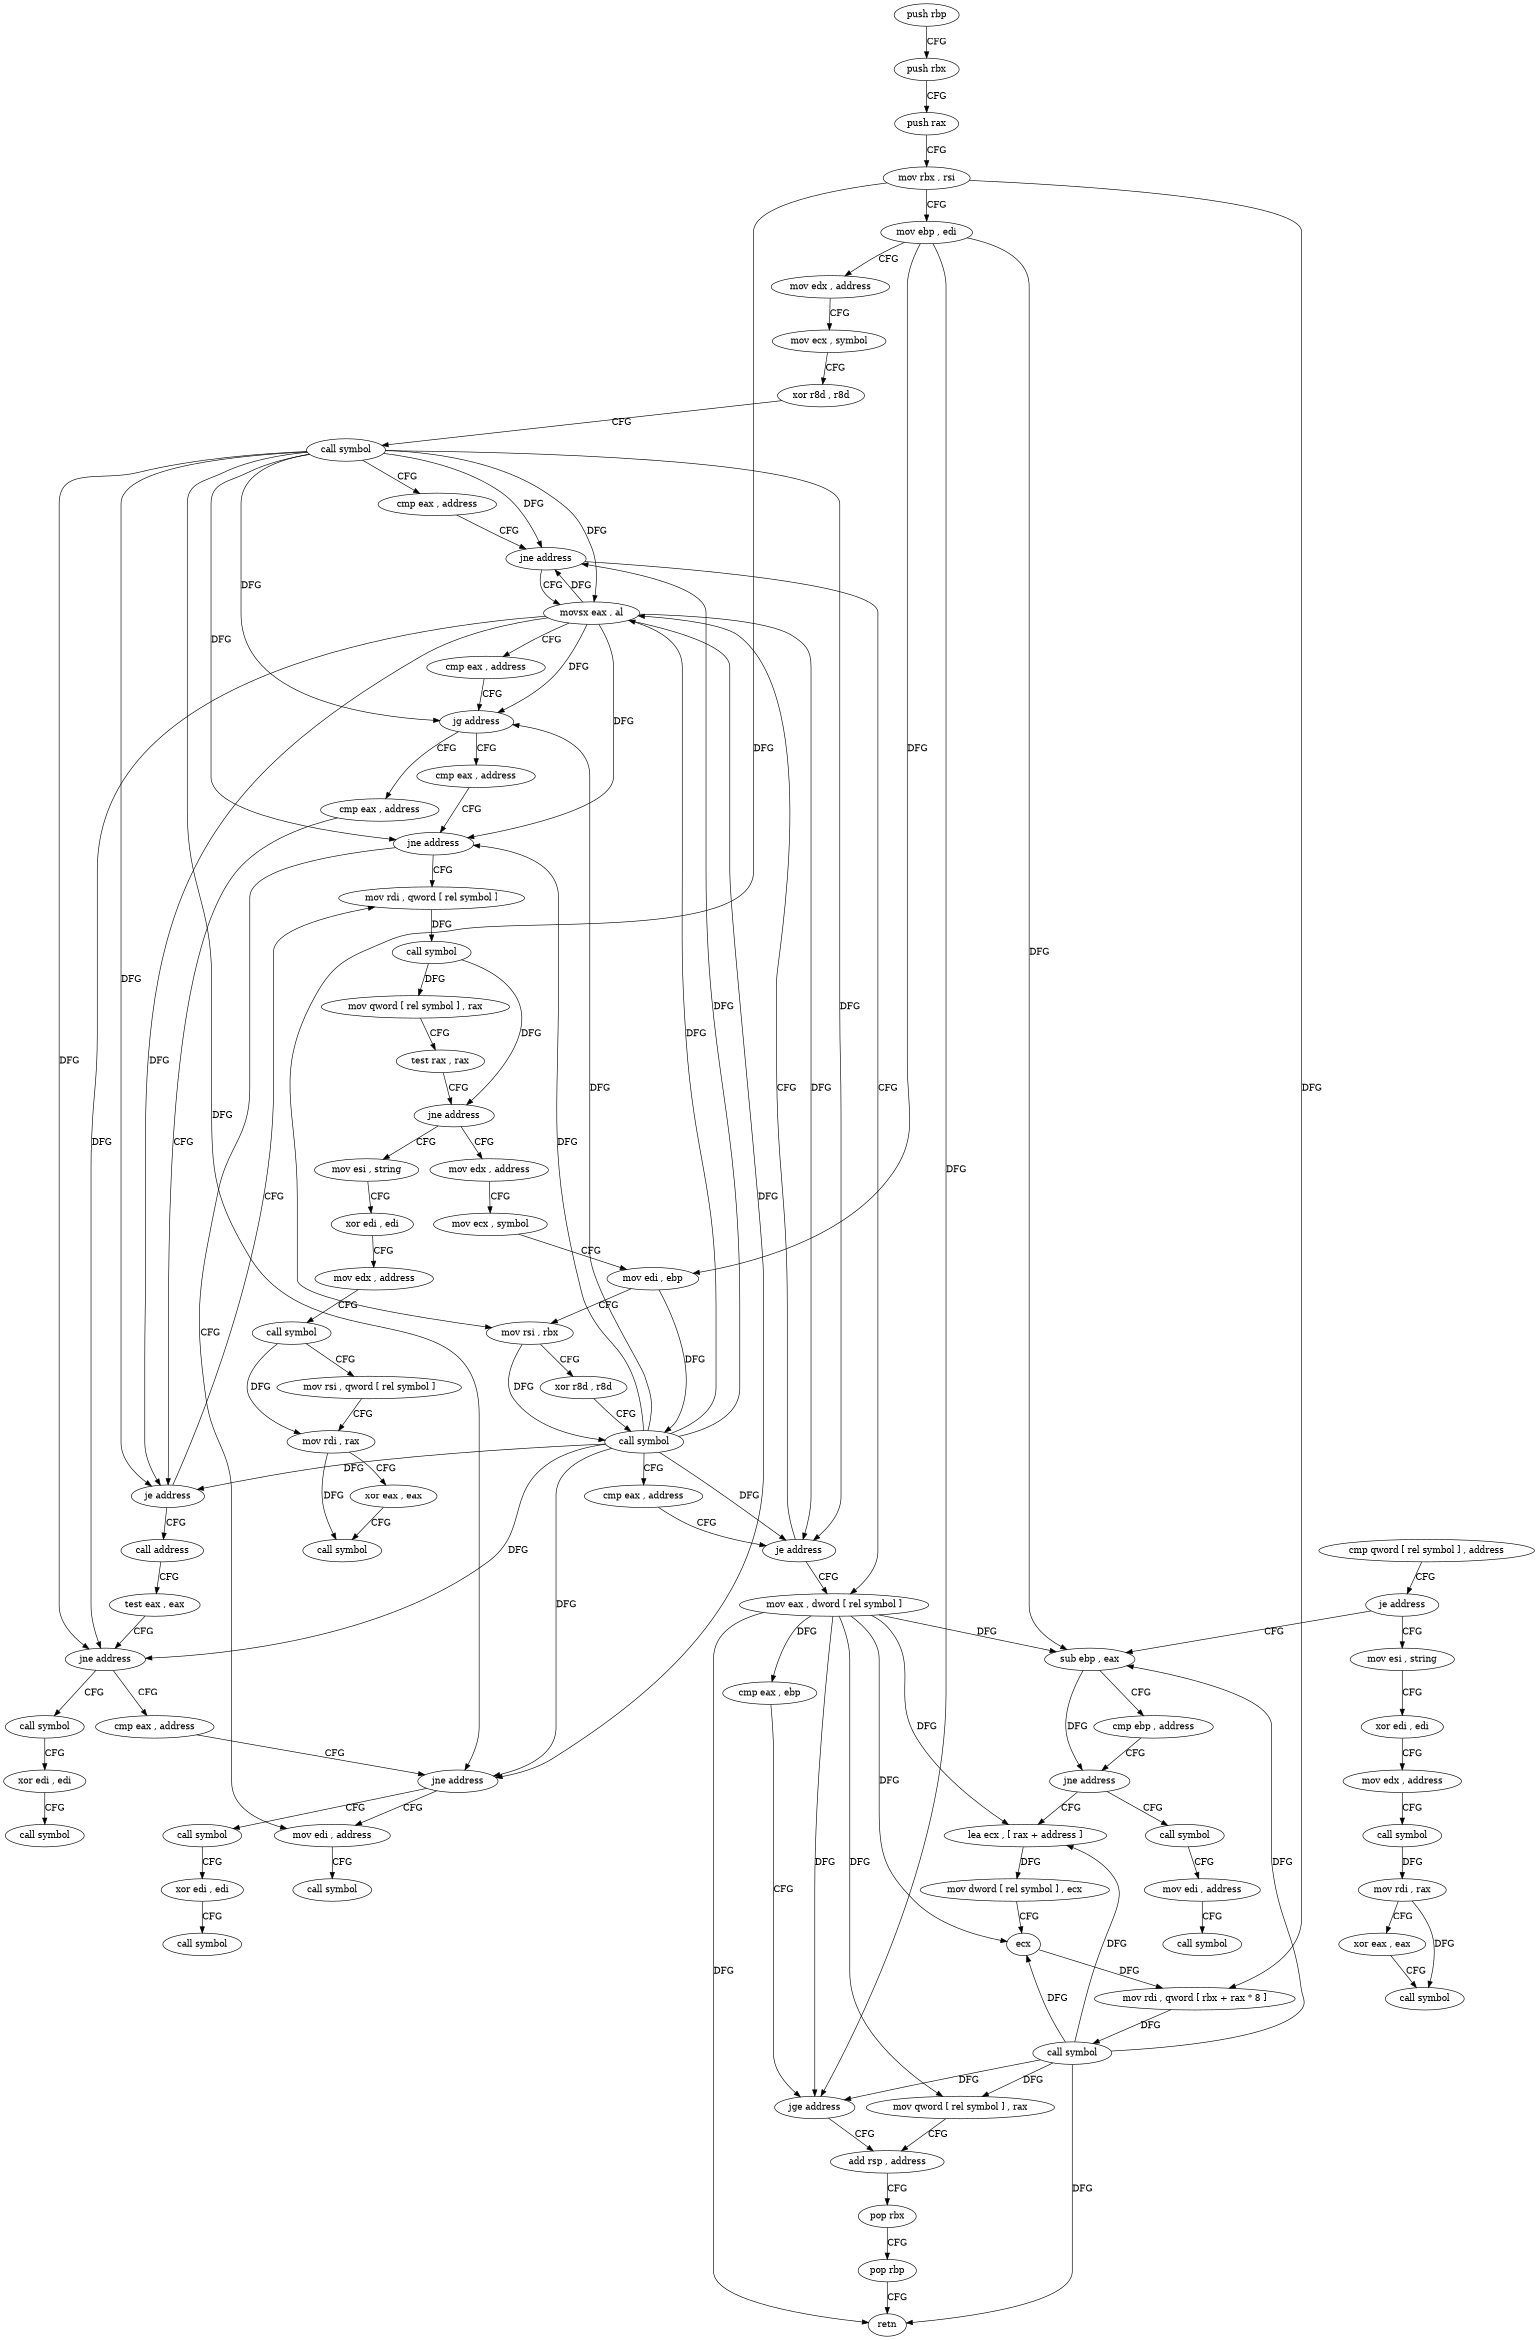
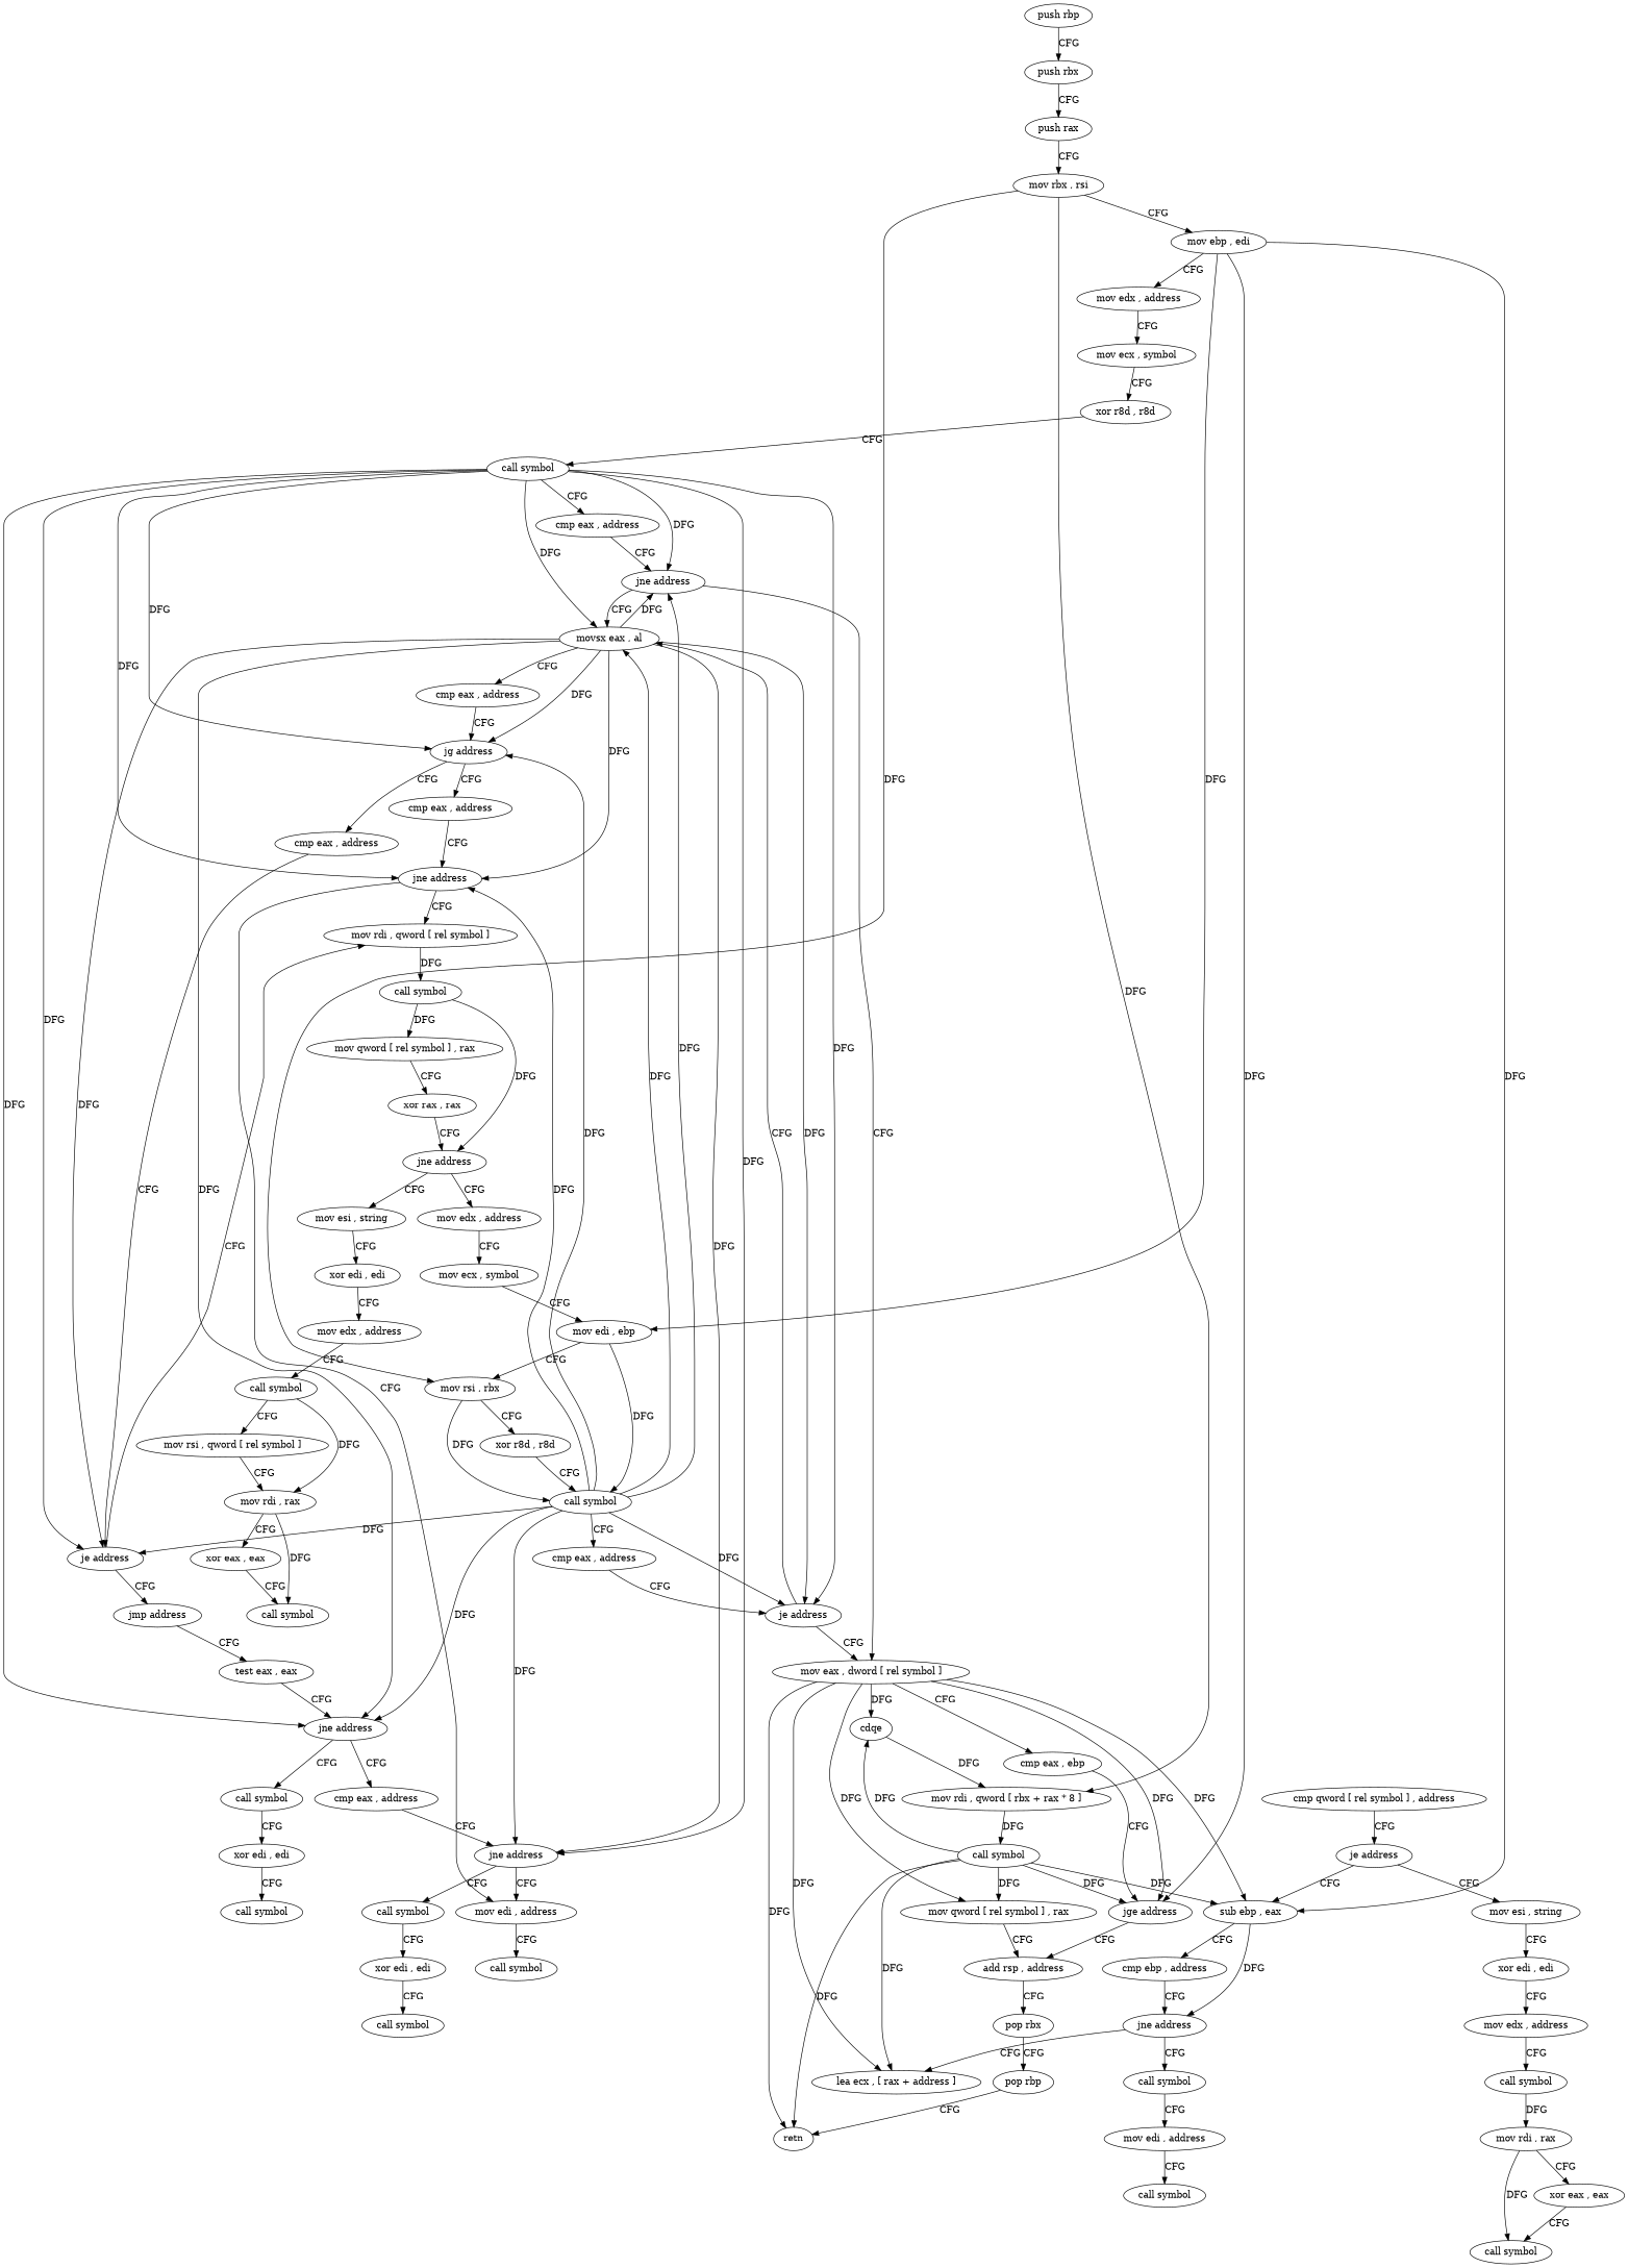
  digraph {
    n1 [label="push rbp"]
    n2 [label="push rbx"]
    n3 [label="push rax"]
    n4 [label="mov rbx , rsi"]
    n5 [label="mov ebp , edi"]
    n6 [label="mov rsi , rbx"]
    n7 [label="mov rdi , qword [ rbx + rax * 8 ]"]
    n8 [label="mov edx , address"]
    n9 [label="jge address"]
    n10 [label="sub ebp , eax"]
    n11 [label="mov edi , ebp"]
    n12 [label="call symbol"]
    n13 [label="xor r8d , r8d"]
    n14 [label="call symbol"]
    n15 [label="mov ecx , symbol"]
    n16 [label="add rsp , address"]
    n17 [label="cmp ebp , address"]
    n18 [label="jne address"]
    n19 [label="xor r8d , r8d"]
    n20 [label="call symbol"]
    n21 [label="cmp eax , address"]
    n22 [label="jne address"]
    n23 [label="movsx eax , al"]
    n24 [label="jg address"]
    n25 [label="jne address"]
    n26 [label="je address"]
    n27 [label="je address"]
    n28 [label="jne address"]
    n29 [label="jne address"]
    n30 [label="mov eax , dword [ rel symbol ]"]
    n31 [label="cmp eax , address"]
    n32 [label="cmp eax , address"]
    n33 [label="cmp eax , address"]
    n34 [label="mov edi , address"]
    n35 [label="mov rdi , qword [ rel symbol ]"]
-   n36 [label="call address"]
+   n36 [label="jmp address"]
    n37 [label="cmp eax , address"]
    n38 [label="call symbol"]
    n39 [label="call symbol"]
    n40 [label="cmp eax , ebp"]
    n41 [label=retn]
    n42 [label="lea ecx , [ rax + address ]"]
-   n43 [label=ecx]
+   n43 [label=cdqe]
    n44 [label="mov qword [ rel symbol ] , rax"]
-   n45 [label="mov dword [ rel symbol ] , ecx"]
    n46 [label="pop rbx"]
    n47 [label="cmp qword [ rel symbol ] , address"]
    n48 [label="je address"]
    n49 [label="pop rbp"]
    n50 [label="mov esi , string"]
    n51 [label="call symbol"]
    n52 [label="call symbol"]
    n53 [label="mov qword [ rel symbol ] , rax"]
    n54 [label="jne address"]
    n55 [label="test eax , eax"]
    n56 [label="xor edi , edi"]
    n57 [label="call symbol"]
    n58 [label="mov edx , address"]
-   n59 [label="test rax , rax"]
+   n59 [label="xor rax , rax"]
    n60 [label="mov edx , address"]
    n61 [label="mov esi , string"]
    n62 [label="mov ecx , symbol"]
    n63 [label="xor edi , edi"]
    n64 [label="mov edx , address"]
    n65 [label="mov edi , address"]
    n66 [label="call symbol"]
    n67 [label="call symbol"]
    n68 [label="mov rdi , rax"]
    n69 [label="xor eax , eax"]
    n70 [label="call symbol"]
    n71 [label="cmp eax , address"]
    n72 [label="call symbol"]
    n73 [label="mov rsi , qword [ rel symbol ]"]
    n74 [label="mov rdi , rax"]
    n75 [label="xor eax , eax"]
    n76 [label="call symbol"]
    n77 [label="xor edi , edi"]
    n78 [label="call symbol"]
    n79 [label="xor edi , edi"]
    n80 [label="call symbol"]
    n1 -> n2 [label=CFG]
    n2 -> n3 [label=CFG]
    n3 -> n4 [label=CFG]
    n4 -> n5 [label=CFG]
    n4 -> n6 [label=DFG]
    n4 -> n7 [label=DFG]
    n5 -> n8 [label=CFG]
    n5 -> n9 [label=DFG]
    n5 -> n10 [label=DFG]
    n5 -> n11 [label=DFG]
    n6 -> n12 [label=DFG]
    n6 -> n13 [label=CFG]
    n7 -> n14 [label=DFG]
    n8 -> n15 [label=CFG]
    n9 -> n16 [label=CFG]
    n10 -> n17 [label=CFG]
    n10 -> n18 [label=DFG]
    n11 -> n6 [label=CFG]
    n11 -> n12 [label=DFG]
    n12 -> n22 [label=DFG]
    n12 -> n23 [label=DFG]
    n12 -> n24 [label=DFG]
    n12 -> n25 [label=DFG]
    n12 -> n26 [label=DFG]
    n12 -> n27 [label=DFG]
    n12 -> n28 [label=DFG]
    n12 -> n29 [label=DFG]
    n12 -> n71 [label=CFG]
    n13 -> n12 [label=CFG]
    n14 -> n9 [label=DFG]
    n14 -> n10 [label=DFG]
    n14 -> n41 [label=DFG]
    n14 -> n42 [label=DFG]
    n14 -> n43 [label=DFG]
    n14 -> n44 [label=DFG]
    n15 -> n19 [label=CFG]
    n16 -> n46 [label=CFG]
    n17 -> n18 [label=CFG]
    n18 -> n42 [label=CFG]
    n18 -> n57 [label=CFG]
    n19 -> n20 [label=CFG]
    n20 -> n21 [label=CFG]
    n20 -> n22 [label=DFG]
    n20 -> n23 [label=DFG]
    n20 -> n24 [label=DFG]
    n20 -> n25 [label=DFG]
    n20 -> n26 [label=DFG]
    n20 -> n27 [label=DFG]
    n20 -> n28 [label=DFG]
    n20 -> n29 [label=DFG]
    n21 -> n22 [label=CFG]
    n22 -> n23 [label=CFG]
    n22 -> n30 [label=CFG]
    n23 -> n22 [label=DFG]
    n23 -> n24 [label=DFG]
    n23 -> n25 [label=DFG]
    n23 -> n26 [label=DFG]
    n23 -> n27 [label=DFG]
    n23 -> n28 [label=DFG]
    n23 -> n29 [label=DFG]
    n23 -> n31 [label=CFG]
    n24 -> n32 [label=CFG]
    n24 -> n33 [label=CFG]
    n25 -> n34 [label=CFG]
    n25 -> n35 [label=CFG]
    n26 -> n35 [label=CFG]
    n26 -> n36 [label=CFG]
    n27 -> n23 [label=CFG]
    n27 -> n30 [label=CFG]
    n28 -> n37 [label=CFG]
    n28 -> n38 [label=CFG]
    n29 -> n34 [label=CFG]
    n29 -> n39 [label=CFG]
    n30 -> n9 [label=DFG]
    n30 -> n10 [label=DFG]
-   n30 -> n40 [label=DFG]
+   n30 -> n40 [label=CFG]
    n30 -> n41 [label=DFG]
    n30 -> n42 [label=DFG]
    n30 -> n43 [label=DFG]
    n30 -> n44 [label=DFG]
    n31 -> n24 [label=CFG]
    n32 -> n25 [label=CFG]
    n33 -> n26 [label=CFG]
    n34 -> n51 [label=CFG]
    n35 -> n52 [label=DFG]
    n36 -> n55 [label=CFG]
    n37 -> n29 [label=CFG]
    n38 -> n77 [label=CFG]
    n39 -> n79 [label=CFG]
    n40 -> n9 [label=CFG]
-   n42 -> n45 [label=DFG]
    n43 -> n7 [label=DFG]
    n44 -> n16 [label=CFG]
-   n45 -> n43 [label=CFG]
    n46 -> n49 [label=CFG]
    n47 -> n48 [label=CFG]
    n48 -> n10 [label=CFG]
    n48 -> n50 [label=CFG]
    n49 -> n41 [label=CFG]
    n50 -> n56 [label=CFG]
    n52 -> n53 [label=DFG]
    n52 -> n54 [label=DFG]
    n53 -> n59 [label=CFG]
    n54 -> n60 [label=CFG]
    n54 -> n61 [label=CFG]
    n55 -> n28 [label=CFG]
    n56 -> n58 [label=CFG]
    n57 -> n65 [label=CFG]
    n58 -> n67 [label=CFG]
    n59 -> n54 [label=CFG]
    n60 -> n62 [label=CFG]
    n61 -> n63 [label=CFG]
    n62 -> n11 [label=CFG]
    n63 -> n64 [label=CFG]
    n64 -> n72 [label=CFG]
    n65 -> n66 [label=CFG]
    n67 -> n68 [label=DFG]
    n68 -> n69 [label=CFG]
    n68 -> n70 [label=DFG]
    n69 -> n70 [label=CFG]
    n71 -> n27 [label=CFG]
    n72 -> n73 [label=CFG]
    n72 -> n74 [label=DFG]
    n73 -> n74 [label=CFG]
    n74 -> n75 [label=CFG]
    n74 -> n76 [label=DFG]
    n75 -> n76 [label=CFG]
    n77 -> n78 [label=CFG]
    n79 -> n80 [label=CFG]
  }
